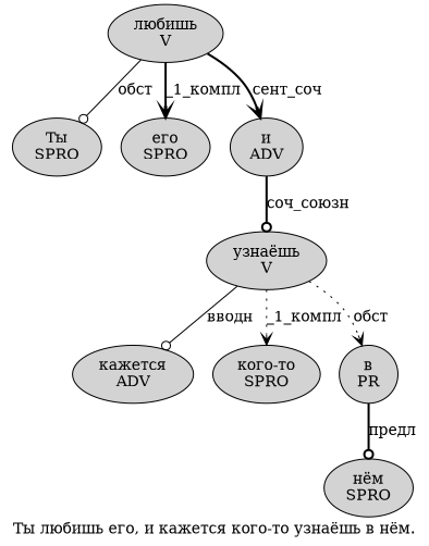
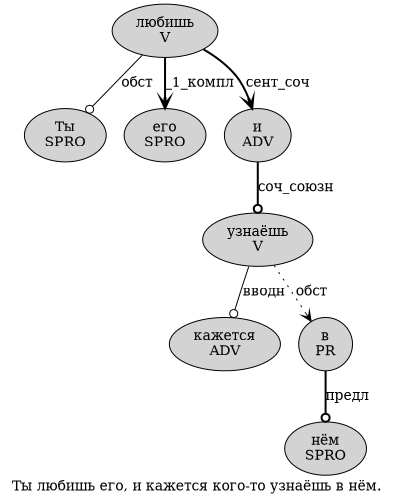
  digraph {
    label="Ты любишь его, и кажется кого-то узнаёшь в нём."
    node [fillcolor=lightgray penwidth=1 shape=ellipse style=filled]
    edge [arrowhead=odot style=bold]
    n1 [label="Ты\nSPRO"]
    n2 [label="любишь\nV"]
    n3 [label="его\nSPRO"]
    n4 [label="и\nADV"]
    n5 [label="узнаёшь\nV"]
    n6 [label="кажется\nADV"]
-   n7 [label="кого-то\nSPRO"]
    n8 [label="в\nPR"]
    n9 [label="нём\nSPRO"]
    n2 -> n1 [label="обст" style=solid]
    n2 -> n3 [arrowhead=vee label="_1_компл"]
    n2 -> n4 [arrowhead=vee label="сент_соч"]
    n4 -> n5 [label="соч_союзн"]
    n5 -> n6 [label="вводн" style=solid]
-   n5 -> n7 [arrowhead=vee label="_1_компл" style=dotted]
    n5 -> n8 [arrowhead=vee label="обст" style=dotted]
    n8 -> n9 [label="предл"]
  }
